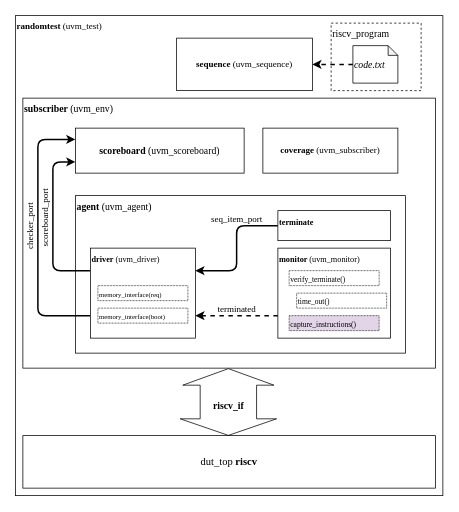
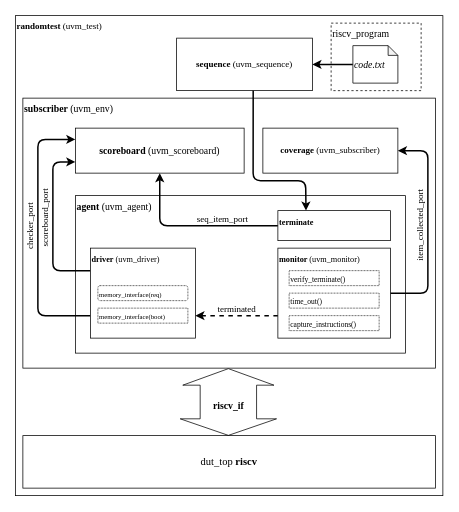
  <mxCell id="0" />
  <mxCell id="1" parent="0" />
  <mxCell id="2" value="&lt;b&gt;randomtest&amp;nbsp;&lt;/b&gt;(uvm_test)" style="rounded=0;whiteSpace=wrap;html=1;fontFamily=Verdana;fontSize=12;align=left;verticalAlign=top;" vertex="1" parent="1"><mxGeometry x="20" y="20" width="570" height="640" as="geometry" /></mxCell>
  <mxCell id="3" value="&lt;font style=&quot;font-size: 14px&quot;&gt;dut_top &lt;b&gt;riscv&lt;/b&gt;&lt;/font&gt;" style="rounded=0;whiteSpace=wrap;html=1;fontFamily=Verdana;fontSize=13;align=center;" vertex="1" parent="1"><mxGeometry x="30" y="580" width="550" height="70" as="geometry" /></mxCell>
  <mxCell id="4" value="&lt;b&gt;riscv_if&lt;/b&gt;" style="shape=flexArrow;endArrow=classic;startArrow=classic;html=1;fontFamily=Verdana;fontSize=13;fillColor=none;labelBackgroundColor=none;horizontal=1;width=75.172;endSize=7.021;startWidth=52.295;startSize=7.021;endWidth=45.398;" edge="1" parent="1"><mxGeometry x="-0.111" width="50" height="50" relative="1" as="geometry"><mxPoint x="304" y="580.167" as="sourcePoint" /><mxPoint x="304" y="490.167" as="targetPoint" /><mxPoint as="offset" /></mxGeometry></mxCell>
  <mxCell id="5" value="&lt;b&gt;subscriber &lt;/b&gt;(uvm_env)" style="rounded=0;whiteSpace=wrap;html=1;fontFamily=Verdana;fontSize=13;align=left;verticalAlign=top;connectable=0;" vertex="1" parent="1"><mxGeometry x="30" y="130" width="550" height="360" as="geometry" /></mxCell>
  <mxCell id="6" value="&lt;b&gt;agent &lt;/b&gt;(uvm_agent)" style="rounded=0;whiteSpace=wrap;html=1;fontFamily=Verdana;fontSize=13;verticalAlign=top;align=left;" vertex="1" parent="1"><mxGeometry x="100" y="260" width="440" height="210" as="geometry" /></mxCell>
  <mxCell id="7" value="scoreboard_port" style="edgeStyle=orthogonalEdgeStyle;rounded=1;orthogonalLoop=1;jettySize=auto;html=1;labelBackgroundColor=none;strokeWidth=2;fillColor=none;fontFamily=Verdana;fontSize=12;entryX=0;entryY=0.75;entryDx=0;entryDy=0;exitX=0;exitY=0.25;exitDx=0;exitDy=0;horizontal=0;verticalAlign=middle;" edge="1" parent="1" source="9" target="20"><mxGeometry x="0.067" y="10" relative="1" as="geometry"><mxPoint x="40" y="390" as="targetPoint" /><Array as="points"><mxPoint x="70" y="360" /><mxPoint x="70" y="215" /></Array><mxPoint as="offset" /></mxGeometry></mxCell>
  <mxCell id="8" value="checker_port" style="edgeStyle=orthogonalEdgeStyle;rounded=1;orthogonalLoop=1;jettySize=auto;html=1;labelBackgroundColor=none;strokeWidth=2;fillColor=none;fontFamily=Verdana;fontSize=12;entryX=0;entryY=0.25;entryDx=0;entryDy=0;exitX=0;exitY=0.75;exitDx=0;exitDy=0;horizontal=0;verticalAlign=middle;" edge="1" parent="1" source="9" target="20"><mxGeometry x="0.064" y="10" relative="1" as="geometry"><mxPoint x="40" y="190" as="targetPoint" /><Array as="points"><mxPoint x="50" y="420" /><mxPoint x="50" y="185" /></Array><mxPoint as="offset" /></mxGeometry></mxCell>
  <mxCell id="9" value="&lt;font style=&quot;font-size: 11px&quot;&gt;&lt;b&gt;driver&lt;/b&gt; (uvm_driver)&lt;/font&gt;" style="rounded=0;whiteSpace=wrap;html=1;fontFamily=Verdana;fontSize=13;align=left;verticalAlign=top;" vertex="1" parent="1"><mxGeometry x="120" y="330" width="140" height="120" as="geometry" /></mxCell>
  <mxCell id="10" value="terminated" style="edgeStyle=orthogonalEdgeStyle;rounded=0;orthogonalLoop=1;jettySize=auto;html=1;labelBackgroundColor=none;fillColor=none;fontFamily=Verdana;fontSize=12;verticalAlign=bottom;strokeWidth=2;dashed=1;" edge="1" parent="1" source="12"><mxGeometry relative="1" as="geometry"><mxPoint x="260" y="420" as="targetPoint" /><Array as="points"><mxPoint x="260" y="420" /></Array></mxGeometry></mxCell>
+ <mxCell id="11" value="item_collected_port" style="edgeStyle=orthogonalEdgeStyle;rounded=1;orthogonalLoop=1;jettySize=auto;html=1;labelBackgroundColor=none;strokeWidth=2;fillColor=none;fontFamily=Verdana;fontSize=12;verticalAlign=middle;horizontal=0;" edge="1" parent="1" source="12" target="21"><mxGeometry x="-0.002" y="10" relative="1" as="geometry"><Array as="points"><mxPoint x="570" y="390" /><mxPoint x="570" y="200" /></Array><mxPoint as="offset" /></mxGeometry></mxCell>
  <mxCell id="12" value="&lt;font style=&quot;font-size: 11px&quot;&gt;&lt;b&gt;monitor &lt;/b&gt;(uvm_monitor)&lt;/font&gt;" style="rounded=0;whiteSpace=wrap;html=1;fontFamily=Verdana;fontSize=13;align=left;verticalAlign=top;" vertex="1" parent="1"><mxGeometry x="370" y="330" width="150" height="120" as="geometry" /></mxCell>
- <mxCell id="13" value="&lt;font style=&quot;font-size: 9px&quot;&gt;memory_interface(req)&lt;/font&gt;" style="rounded=0;whiteSpace=wrap;html=1;fontFamily=Verdana;fontSize=13;align=left;dashed=1;dashPattern=1 1;" vertex="1" parent="1"><mxGeometry x="130" y="380" width="120" height="20" as="geometry" /></mxCell>
+ <mxCell id="13" value="&lt;font style=&quot;font-size: 9px&quot;&gt;memory_interface(req)&lt;/font&gt;" style="whiteSpace=wrap;html=1;fontFamily=Verdana;fontSize=13;align=left;dashed=1;dashPattern=1 1;rounded=1;" vertex="1" parent="1"><mxGeometry x="130" y="380" width="120" height="20" as="geometry" /></mxCell>
  <mxCell id="14" value="&lt;span style=&quot;font-size: 9px ; white-space: normal&quot;&gt;memory_interface(boot)&lt;/span&gt;" style="rounded=0;whiteSpace=wrap;html=1;fontFamily=Verdana;fontSize=13;align=left;dashed=1;dashPattern=1 1;" vertex="1" parent="1"><mxGeometry x="130" y="410" width="120" height="20" as="geometry" /></mxCell>
  <mxCell id="15" value="&lt;font size=&quot;1&quot;&gt;verify_terminate()&lt;/font&gt;" style="rounded=0;whiteSpace=wrap;html=1;fontFamily=Verdana;fontSize=13;align=left;dashed=1;dashPattern=1 1;" vertex="1" parent="1"><mxGeometry x="385" y="360" width="120" height="20" as="geometry" /></mxCell>
- <mxCell id="16" value="&lt;font size=&quot;1&quot;&gt;time_out()&lt;/font&gt;" style="rounded=0;whiteSpace=wrap;html=1;fontFamily=Verdana;fontSize=13;align=left;dashed=1;dashPattern=1 1;" vertex="1" parent="1"><mxGeometry x="395" y="390" width="120" height="20" as="geometry" /></mxCell>
- <mxCell id="17" value="&lt;font size=&quot;1&quot;&gt;capture_instructions()&lt;/font&gt;" style="rounded=0;whiteSpace=wrap;html=1;fontFamily=Verdana;fontSize=13;align=left;dashed=1;dashPattern=1 1;fillColor=#e1d5e7;" vertex="1" parent="1"><mxGeometry x="385" y="420" width="120" height="20" as="geometry" /></mxCell>
- <mxCell id="18" value="seq_item_port" style="edgeStyle=orthogonalEdgeStyle;rounded=1;orthogonalLoop=1;jettySize=auto;html=1;labelBackgroundColor=none;fillColor=none;fontFamily=Verdana;fontSize=12;entryX=1;entryY=0.25;entryDx=0;entryDy=0;exitX=0;exitY=0.5;exitDx=0;exitDy=0;verticalAlign=bottom;horizontal=1;strokeWidth=2;" edge="1" parent="1" source="19" target="9"><mxGeometry x="-0.35" relative="1" as="geometry"><mxPoint x="340" y="300" as="targetPoint" /><mxPoint as="offset" /></mxGeometry></mxCell>
+ <mxCell id="16" value="&lt;font size=&quot;1&quot;&gt;time_out()&lt;/font&gt;" style="rounded=0;whiteSpace=wrap;html=1;fontFamily=Verdana;fontSize=13;align=left;dashed=1;dashPattern=1 1;" vertex="1" parent="1"><mxGeometry x="385" y="390" width="120" height="20" as="geometry" /></mxCell>
+ <mxCell id="17" value="&lt;font size=&quot;1&quot;&gt;capture_instructions()&lt;/font&gt;" style="rounded=0;whiteSpace=wrap;html=1;fontFamily=Verdana;fontSize=13;align=left;dashed=1;dashPattern=1 1;" vertex="1" parent="1"><mxGeometry x="385" y="420" width="120" height="20" as="geometry" /></mxCell>
+ <mxCell id="18" value="seq_item_port" style="edgeStyle=orthogonalEdgeStyle;rounded=1;orthogonalLoop=1;jettySize=auto;html=1;labelBackgroundColor=none;fillColor=none;fontFamily=Verdana;fontSize=12;exitX=0;exitY=0.5;exitDx=0;exitDy=0;verticalAlign=bottom;horizontal=1;strokeWidth=2;" edge="1" parent="1" source="19" target="20"><mxGeometry x="-0.35" relative="1" as="geometry"><mxPoint x="340" y="300" as="targetPoint" /><mxPoint as="offset" /></mxGeometry></mxCell>
  <mxCell id="19" value="&lt;b&gt;&lt;font style=&quot;font-size: 11px&quot;&gt;terminate&lt;/font&gt;&lt;/b&gt;" style="rounded=0;whiteSpace=wrap;html=1;fontFamily=Verdana;fontSize=13;align=left;verticalAlign=top;" vertex="1" parent="1"><mxGeometry x="370" y="280" width="150" height="40" as="geometry" /></mxCell>
  <mxCell id="20" value="&lt;font style=&quot;font-size: 13px&quot;&gt;&lt;b&gt;scoreboard &lt;/b&gt;(uvm_scoreboard)&lt;/font&gt;" style="rounded=0;whiteSpace=wrap;html=1;fontFamily=Verdana;fontSize=12;align=center;verticalAlign=middle;" vertex="1" parent="1"><mxGeometry x="100" y="170" width="225" height="60" as="geometry" /></mxCell>
  <mxCell id="21" value="&lt;b&gt;coverage &lt;/b&gt;(uvm_subscriber)" style="rounded=0;whiteSpace=wrap;html=1;fontFamily=Verdana;fontSize=12;align=center;verticalAlign=middle;" vertex="1" parent="1"><mxGeometry x="350" y="170" width="180" height="60" as="geometry" /></mxCell>
  <mxCell id="22" value="&lt;b&gt;sequence &lt;/b&gt;(uvm_sequence)" style="rounded=0;whiteSpace=wrap;html=1;fontFamily=Verdana;fontSize=12;align=center;verticalAlign=middle;" vertex="1" parent="1"><mxGeometry x="235" y="50" width="181" height="70" as="geometry" /></mxCell>
- <mxCell id="23" value="" style="edgeStyle=orthogonalEdgeStyle;rounded=0;orthogonalLoop=1;jettySize=auto;html=1;labelBackgroundColor=none;strokeWidth=2;fillColor=none;fontFamily=Verdana;fontSize=13;dashed=1;" edge="1" parent="1" source="24" target="22"><mxGeometry relative="1" as="geometry" /></mxCell>
+ <mxCell id="23" value="" style="edgeStyle=orthogonalEdgeStyle;rounded=0;orthogonalLoop=1;jettySize=auto;html=1;labelBackgroundColor=none;strokeWidth=2;fillColor=none;fontFamily=Verdana;fontSize=13;" edge="1" parent="1" source="24" target="22"><mxGeometry relative="1" as="geometry" /></mxCell>
  <mxCell id="24" value="code.txt" style="shape=note;whiteSpace=wrap;html=1;backgroundOutline=1;darkOpacity=0.05;fontFamily=Verdana;fontSize=13;align=left;fontStyle=2;size=13;" vertex="1" parent="1"><mxGeometry x="470" y="60" width="60" height="50" as="geometry" /></mxCell>
  <mxCell id="25" value="riscv_program" style="rounded=0;whiteSpace=wrap;html=1;fontFamily=Verdana;fontSize=13;align=left;dashed=1;strokeColor=#000000;fillColor=none;verticalAlign=top;" vertex="1" parent="1"><mxGeometry x="441" y="30" width="120" height="90" as="geometry" /></mxCell>
+ <mxCell id="26" value="" style="endArrow=classic;html=1;labelBackgroundColor=none;strokeWidth=2;fillColor=none;fontFamily=Verdana;fontSize=13;exitX=0.564;exitY=1;exitDx=0;exitDy=0;exitPerimeter=0;entryX=0.25;entryY=0;entryDx=0;entryDy=0;rounded=1;" edge="1" parent="1" source="22" target="19"><mxGeometry width="50" height="50" relative="1" as="geometry"><mxPoint x="695" y="160" as="sourcePoint" /><mxPoint x="745" y="110" as="targetPoint" /><Array as="points"><mxPoint x="337" y="240" /><mxPoint x="407" y="240" /></Array></mxGeometry></mxCell>
